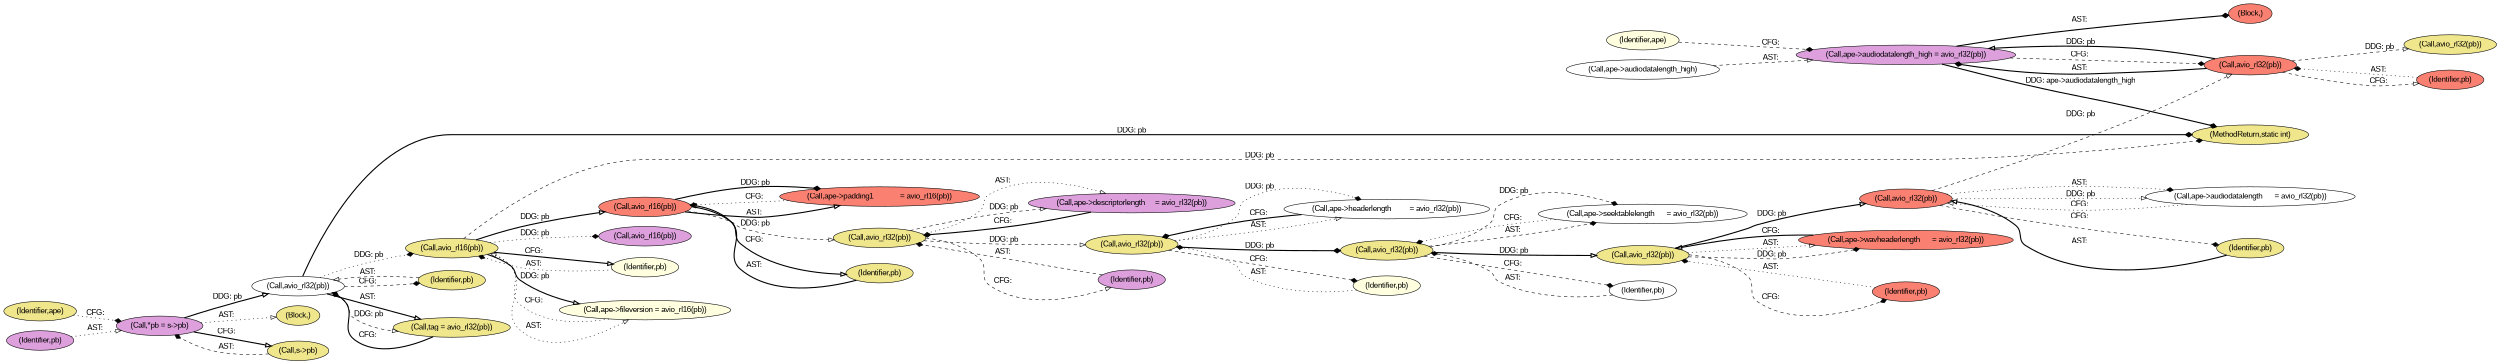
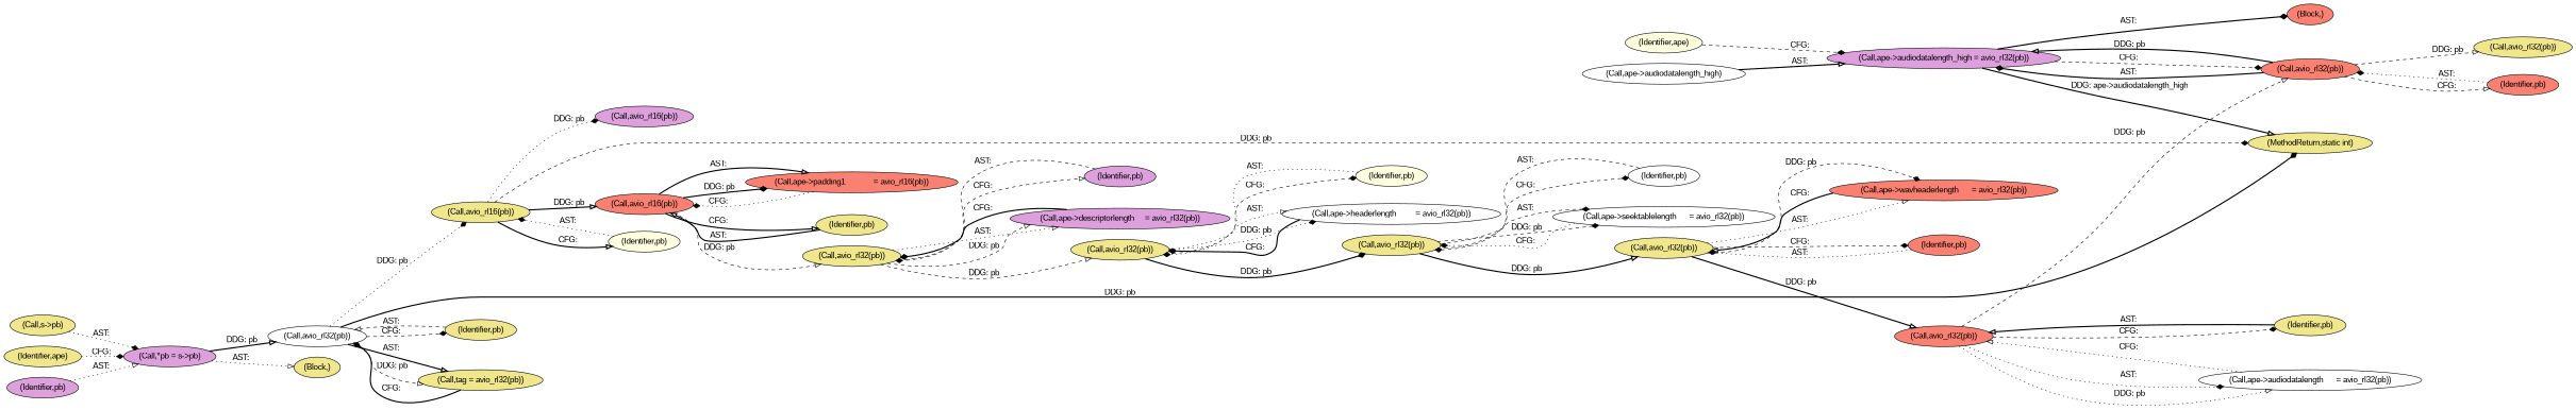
  digraph {
    fontname="Liberation Sans"
    rankdir=LR
    node [fillcolor=khaki fontname="Liberation Sans" style=filled]
    edge [arrowhead=diamond fontname="Liberation Sans" style=bold]
    n1 [fillcolor=plum label="(Call,ape->audiodatalength_high = avio_rl32(pb))"]
    n2 [fillcolor=salmon label="(Call,avio_rl32(pb))"]
    n3 [label="(MethodReturn,static int)"]
    n4 [fillcolor=salmon label="(Block,)"]
    n5 [label="(Call,avio_rl32(pb))"]
    n6 [fillcolor=salmon label="(Identifier,pb)"]
    n7 [fillcolor=salmon label="(Call,avio_rl32(pb))"]
    n8 [fillcolor=white label="(Call,ape->audiodatalength      = avio_rl32(pb))"]
    n9 [label="(Identifier,pb)"]
    n10 [label="(Call,avio_rl32(pb))"]
    n11 [fillcolor=salmon label="(Identifier,pb)"]
    n12 [fillcolor=salmon label="(Call,ape->wavheaderlength      = avio_rl32(pb))"]
    n13 [label="(Call,avio_rl32(pb))"]
    n14 [fillcolor=white label="(Call,ape->seektablelength      = avio_rl32(pb))"]
    n15 [fillcolor=white label="(Identifier,pb)"]
    n16 [label="(Call,avio_rl32(pb))"]
    n17 [fillcolor=white label="(Call,ape->headerlength         = avio_rl32(pb))"]
    n18 [fillcolor=lightyellow label="(Identifier,pb)"]
    n19 [label="(Call,avio_rl32(pb))"]
    n20 [fillcolor=plum label="(Identifier,pb)"]
    n21 [fillcolor=plum label="(Call,ape->descriptorlength     = avio_rl32(pb))"]
    n22 [fillcolor=salmon label="(Call,avio_rl16(pb))"]
    n23 [fillcolor=salmon label="(Call,ape->padding1             = avio_rl16(pb))"]
    n24 [label="(Identifier,pb)"]
    n25 [label="(Call,avio_rl16(pb))"]
    n26 [fillcolor=plum label="(Call,avio_rl16(pb))"]
-   n27 [fillcolor=lightyellow label="(Call,ape->fileversion = avio_rl16(pb))"]
    n28 [fillcolor=lightyellow label="(Identifier,pb)"]
    n29 [fillcolor=white label="(Call,avio_rl32(pb))"]
    n30 [label="(Identifier,pb)"]
    n31 [label="(Call,tag = avio_rl32(pb))"]
    n32 [fillcolor=plum label="(Call,*pb = s->pb)"]
    n33 [label="(Block,)"]
    n34 [label="(Call,s->pb)"]
    n35 [label="(Identifier,ape)"]
    n36 [fillcolor=lightyellow label="(Identifier,ape)"]
    n37 [fillcolor=plum label="(Identifier,pb)"]
    n38 [fillcolor=white label="(Call,ape->audiodatalength_high)"]
    n1 -> n2 [label="CFG: " style=dashed]
-   n1 -> n3 [label="DDG: ape->audiodatalength_high"]
+   n1 -> n3 [arrowhead=onormal label="DDG: ape->audiodatalength_high"]
    n1 -> n4 [label="AST: "]
    n2 -> n1 [label="AST: "]
    n2 -> n1 [arrowhead=onormal label="DDG: pb"]
    n2 -> n5 [arrowhead=onormal label="DDG: pb" style=dashed]
    n2 -> n6 [arrowhead=onormal label="CFG: " style=dashed]
    n6 -> n2 [label="AST: " style=dotted]
    n7 -> n2 [arrowhead=onormal label="DDG: pb" style=dashed]
    n7 -> n8 [label="AST: " style=dotted]
    n7 -> n8 [arrowhead=onormal label="DDG: pb" style=dotted]
    n7 -> n9 [label="CFG: " style=dashed]
    n8 -> n7 [arrowhead=onormal label="CFG: " style=dotted]
    n9 -> n7 [arrowhead=onormal label="AST: "]
    n10 -> n7 [arrowhead=onormal label="DDG: pb"]
    n10 -> n11 [label="CFG: " style=dashed]
    n10 -> n12 [arrowhead=onormal label="AST: " style=dotted]
    n10 -> n12 [label="DDG: pb" style=dashed]
    n11 -> n10 [label="AST: " style=dotted]
    n12 -> n10 [arrowhead=onormal label="CFG: "]
    n13 -> n10 [arrowhead=onormal label="DDG: pb"]
    n13 -> n14 [label="AST: " style=dashed]
    n13 -> n14 [label="DDG: pb" style=dashed]
    n13 -> n15 [label="CFG: " style=dashed]
    n14 -> n13 [label="CFG: " style=dotted]
    n15 -> n13 [label="AST: " style=dashed]
    n16 -> n13 [label="DDG: pb"]
    n16 -> n17 [arrowhead=onormal label="AST: " style=dotted]
    n16 -> n17 [label="DDG: pb" style=dotted]
    n16 -> n18 [label="CFG: " style=dashed]
    n17 -> n16 [label="CFG: "]
    n18 -> n16 [label="AST: " style=dotted]
    n19 -> n16 [arrowhead=onormal label="DDG: pb" style=dashed]
    n19 -> n20 [arrowhead=onormal label="CFG: " style=dashed]
    n19 -> n21 [arrowhead=onormal label="AST: " style=dotted]
    n19 -> n21 [arrowhead=onormal label="DDG: pb" style=dashed]
    n20 -> n19 [label="AST: " style=dashed]
    n21 -> n19 [label="CFG: "]
    n22 -> n19 [arrowhead=onormal label="DDG: pb" style=dashed]
    n22 -> n23 [arrowhead=onormal label="AST: "]
    n22 -> n23 [label="DDG: pb"]
    n22 -> n24 [arrowhead=onormal label="CFG: "]
    n23 -> n22 [label="CFG: " style=dotted]
    n24 -> n22 [arrowhead=onormal label="AST: "]
    n25 -> n3 [label="DDG: pb" style=dashed]
    n25 -> n22 [arrowhead=onormal label="DDG: pb"]
    n25 -> n26 [label="DDG: pb" style=dotted]
-   n25 -> n27 [arrowhead=onormal label="AST: " style=dotted]
-   n25 -> n27 [arrowhead=onormal label="DDG: pb"]
    n25 -> n28 [arrowhead=onormal label="CFG: "]
-   n27 -> n25 [arrowhead=onormal label="CFG: " style=dotted]
    n28 -> n25 [label="AST: " style=dotted]
    n29 -> n3 [label="DDG: pb"]
    n29 -> n25 [label="DDG: pb" style=dotted]
    n29 -> n30 [label="CFG: " style=dashed]
    n29 -> n31 [arrowhead=onormal label="AST: "]
    n29 -> n31 [arrowhead=onormal label="DDG: pb" style=dashed]
    n30 -> n29 [arrowhead=onormal label="AST: " style=dashed]
    n31 -> n29 [label="CFG: "]
    n32 -> n29 [arrowhead=onormal label="DDG: pb"]
    n32 -> n33 [arrowhead=onormal label="AST: " style=dotted]
-   n32 -> n34 [arrowhead=onormal label="CFG: "]
-   n34 -> n32 [label="AST: " style=dashed]
+   n34 -> n32 [label="AST: " style=dotted]
    n35 -> n32 [label="CFG: " style=dotted]
    n36 -> n1 [label="CFG: " style=dashed]
    n37 -> n32 [arrowhead=onormal label="AST: " style=dotted]
-   n38 -> n1 [arrowhead=onormal label="AST: " style=dashed]
+   n38 -> n1 [arrowhead=onormal label="AST: "]
  }
